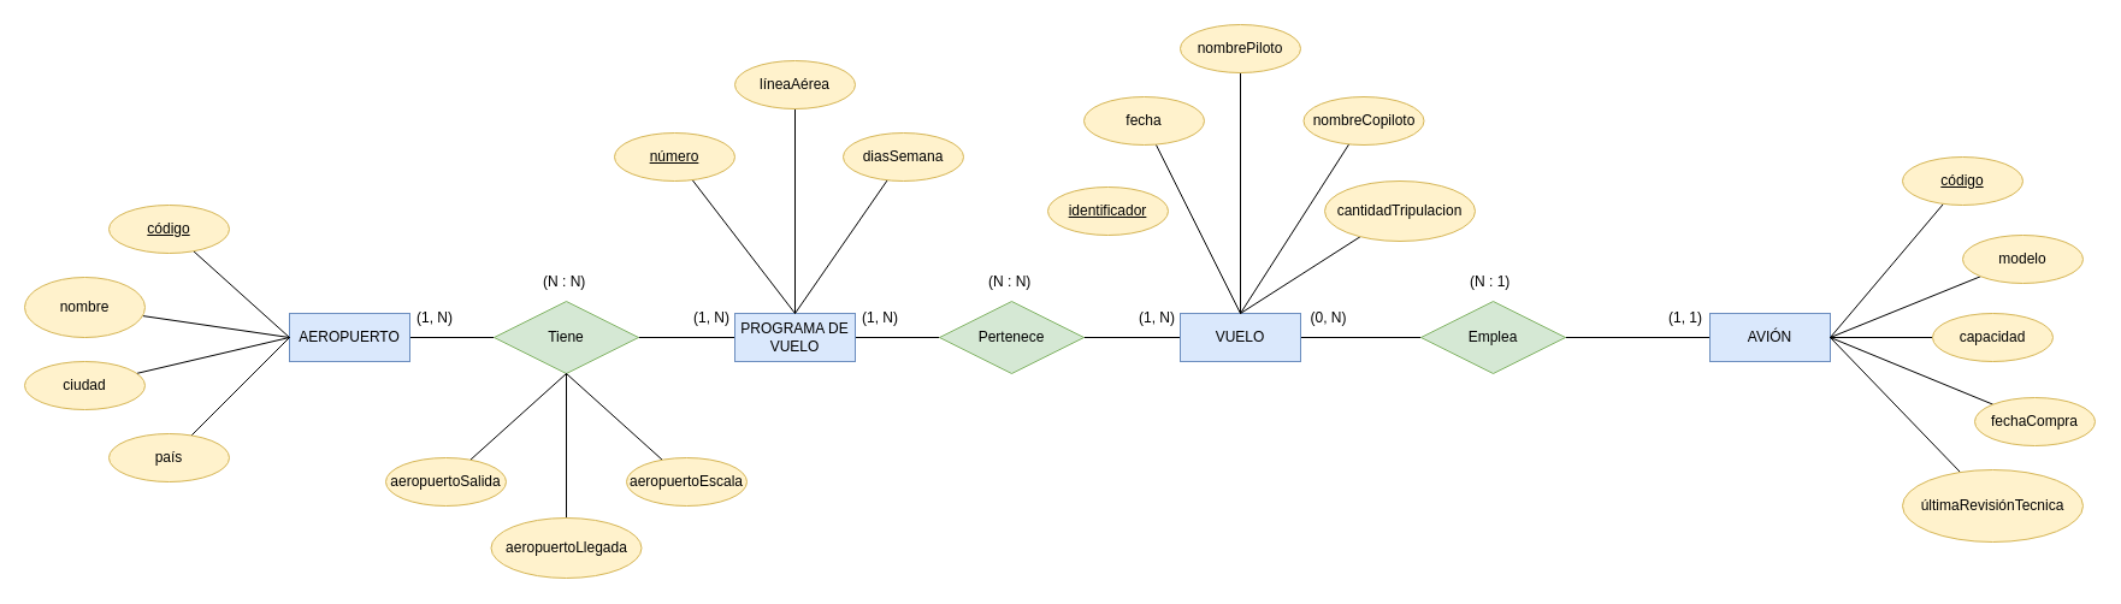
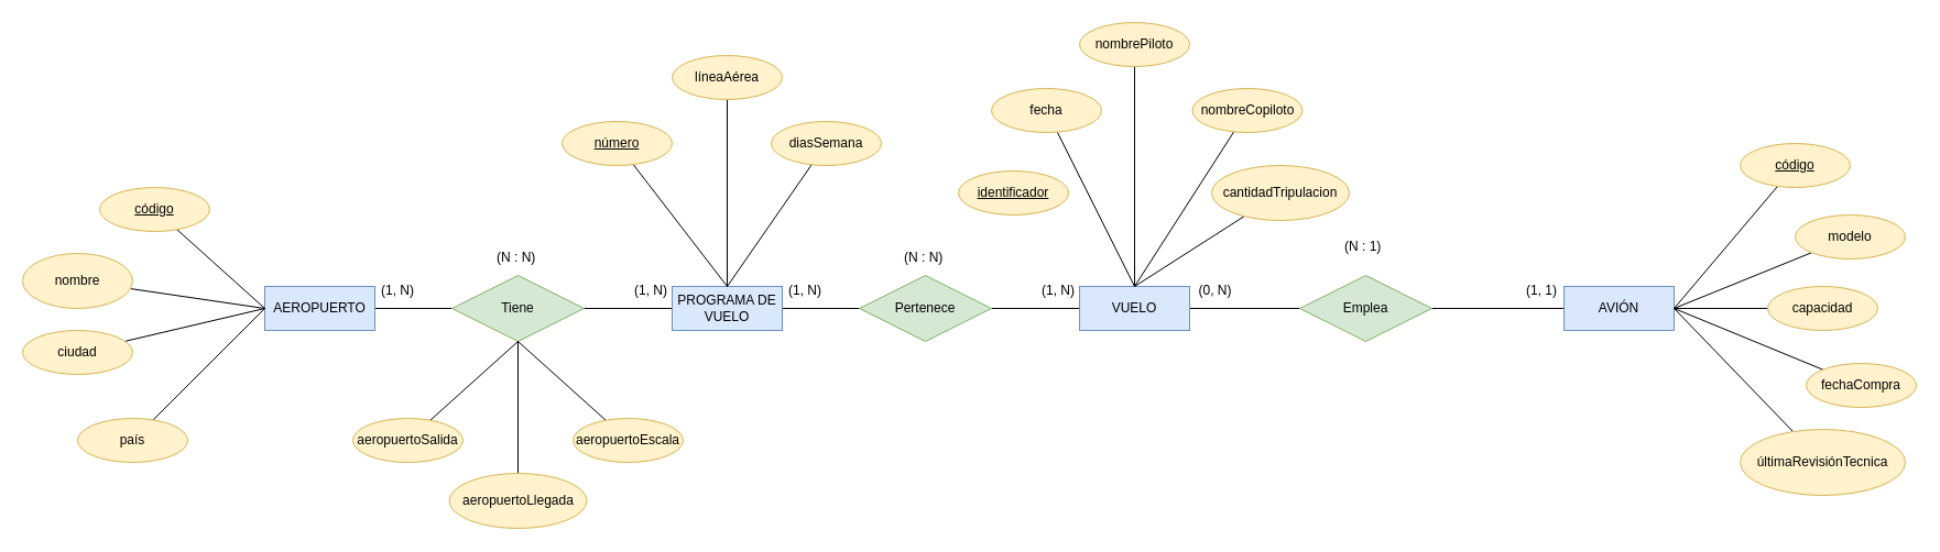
  <mxCell id="0" />
  <mxCell id="1" parent="0" />
  <mxCell id="2" style="rounded=0;orthogonalLoop=1;jettySize=auto;html=1;endArrow=none;endFill=0;" parent="1" source="3" target="5" edge="1"><mxGeometry relative="1" as="geometry"><mxPoint x="470" y="280" as="targetPoint" /></mxGeometry></mxCell>
  <mxCell id="3" value="AEROPUERTO" style="whiteSpace=wrap;html=1;align=center;fillColor=#dae8fc;strokeColor=#6c8ebf;" parent="1" vertex="1"><mxGeometry x="240" y="260" width="100" height="40" as="geometry" /></mxCell>
  <mxCell id="4" style="edgeStyle=none;rounded=0;orthogonalLoop=1;jettySize=auto;html=1;endArrow=none;endFill=0;" parent="1" source="5" target="7" edge="1"><mxGeometry relative="1" as="geometry"><mxPoint x="650" y="280" as="targetPoint" /></mxGeometry></mxCell>
  <mxCell id="5" value="Tiene" style="shape=rhombus;perimeter=rhombusPerimeter;whiteSpace=wrap;html=1;align=center;fillColor=#d5e8d4;strokeColor=#82b366;" parent="1" vertex="1"><mxGeometry x="410" y="250" width="120" height="60" as="geometry" /></mxCell>
  <mxCell id="6" style="edgeStyle=none;rounded=0;orthogonalLoop=1;jettySize=auto;html=1;endArrow=none;endFill=0;" parent="1" source="7" target="9" edge="1"><mxGeometry relative="1" as="geometry"><mxPoint x="840" y="280" as="targetPoint" /></mxGeometry></mxCell>
  <mxCell id="7" value="PROGRAMA DE VUELO" style="whiteSpace=wrap;html=1;align=center;fillColor=#dae8fc;strokeColor=#6c8ebf;" parent="1" vertex="1"><mxGeometry x="610" y="260" width="100" height="40" as="geometry" /></mxCell>
  <mxCell id="8" style="edgeStyle=none;rounded=0;orthogonalLoop=1;jettySize=auto;html=1;endArrow=none;endFill=0;" parent="1" source="9" target="11" edge="1"><mxGeometry relative="1" as="geometry"><mxPoint x="1030" y="280" as="targetPoint" /></mxGeometry></mxCell>
  <mxCell id="9" value="Pertenece" style="shape=rhombus;perimeter=rhombusPerimeter;whiteSpace=wrap;html=1;align=center;fillColor=#d5e8d4;strokeColor=#82b366;" parent="1" vertex="1"><mxGeometry x="780" y="250" width="120" height="60" as="geometry" /></mxCell>
  <mxCell id="10" style="edgeStyle=none;rounded=0;orthogonalLoop=1;jettySize=auto;html=1;endArrow=none;endFill=0;" parent="1" source="11" target="13" edge="1"><mxGeometry relative="1" as="geometry"><mxPoint x="1216.8" y="280" as="targetPoint" /></mxGeometry></mxCell>
  <mxCell id="11" value="VUELO" style="whiteSpace=wrap;html=1;align=center;fillColor=#dae8fc;strokeColor=#6c8ebf;" parent="1" vertex="1"><mxGeometry x="980" y="260" width="100" height="40" as="geometry" /></mxCell>
  <mxCell id="12" style="edgeStyle=none;rounded=0;orthogonalLoop=1;jettySize=auto;html=1;endArrow=none;endFill=0;" parent="1" source="13" target="14" edge="1"><mxGeometry relative="1" as="geometry"><mxPoint x="1540" y="280" as="targetPoint" /></mxGeometry></mxCell>
  <mxCell id="13" value="Emplea" style="shape=rhombus;perimeter=rhombusPerimeter;whiteSpace=wrap;html=1;align=center;fillColor=#d5e8d4;strokeColor=#82b366;" parent="1" vertex="1"><mxGeometry x="1180" y="250" width="120" height="60" as="geometry" /></mxCell>
  <mxCell id="14" value="AVIÓN" style="whiteSpace=wrap;html=1;align=center;fillColor=#dae8fc;strokeColor=#6c8ebf;" parent="1" vertex="1"><mxGeometry x="1420" y="260" width="100" height="40" as="geometry" /></mxCell>
  <mxCell id="15" style="edgeStyle=none;rounded=0;orthogonalLoop=1;jettySize=auto;html=1;entryX=0;entryY=0.5;entryDx=0;entryDy=0;endArrow=none;endFill=0;" parent="1" source="16" target="3" edge="1"><mxGeometry relative="1" as="geometry" /></mxCell>
  <mxCell id="16" value="código" style="ellipse;whiteSpace=wrap;html=1;align=center;fontStyle=4;fillColor=#fff2cc;strokeColor=#d6b656;" parent="1" vertex="1"><mxGeometry x="90" y="170" width="100" height="40" as="geometry" /></mxCell>
  <mxCell id="17" style="edgeStyle=none;rounded=0;orthogonalLoop=1;jettySize=auto;html=1;entryX=0;entryY=0.5;entryDx=0;entryDy=0;endArrow=none;endFill=0;" parent="1" source="18" target="3" edge="1"><mxGeometry relative="1" as="geometry" /></mxCell>
  <mxCell id="18" value="nombre" style="ellipse;whiteSpace=wrap;html=1;align=center;fillColor=#fff2cc;strokeColor=#d6b656;" parent="1" vertex="1"><mxGeometry x="20" y="230" width="100" height="50" as="geometry" /></mxCell>
  <mxCell id="19" style="edgeStyle=none;rounded=0;orthogonalLoop=1;jettySize=auto;html=1;entryX=0;entryY=0.5;entryDx=0;entryDy=0;endArrow=none;endFill=0;" parent="1" source="20" target="3" edge="1"><mxGeometry relative="1" as="geometry" /></mxCell>
  <mxCell id="20" value="ciudad" style="ellipse;whiteSpace=wrap;html=1;align=center;fillColor=#fff2cc;strokeColor=#d6b656;" parent="1" vertex="1"><mxGeometry x="20" y="300" width="100" height="40" as="geometry" /></mxCell>
  <mxCell id="21" style="edgeStyle=none;rounded=0;orthogonalLoop=1;jettySize=auto;html=1;entryX=0;entryY=0.5;entryDx=0;entryDy=0;endArrow=none;endFill=0;" parent="1" source="22" target="3" edge="1"><mxGeometry relative="1" as="geometry" /></mxCell>
- <mxCell id="22" value="país" style="ellipse;whiteSpace=wrap;html=1;align=center;fillColor=#fff2cc;strokeColor=#d6b656;" parent="1" vertex="1"><mxGeometry x="90" y="360" width="100" height="40" as="geometry" /></mxCell>
+ <mxCell id="22" value="país" style="ellipse;whiteSpace=wrap;html=1;align=center;fillColor=#fff2cc;strokeColor=#d6b656;" parent="1" vertex="1"><mxGeometry x="70" y="380" width="100" height="40" as="geometry" /></mxCell>
  <mxCell id="23" style="edgeStyle=none;rounded=0;orthogonalLoop=1;jettySize=auto;html=1;entryX=0.5;entryY=0;entryDx=0;entryDy=0;endArrow=none;endFill=0;" parent="1" source="24" target="7" edge="1"><mxGeometry relative="1" as="geometry" /></mxCell>
  <mxCell id="24" value="número" style="ellipse;whiteSpace=wrap;html=1;align=center;fontStyle=4;fillColor=#fff2cc;strokeColor=#d6b656;" parent="1" vertex="1"><mxGeometry x="510" y="110" width="100" height="40" as="geometry" /></mxCell>
  <mxCell id="25" style="edgeStyle=none;rounded=0;orthogonalLoop=1;jettySize=auto;html=1;entryX=0.5;entryY=0;entryDx=0;entryDy=0;endArrow=none;endFill=0;" parent="1" source="26" target="7" edge="1"><mxGeometry relative="1" as="geometry" /></mxCell>
  <mxCell id="26" value="líneaAérea" style="ellipse;whiteSpace=wrap;html=1;align=center;fillColor=#fff2cc;strokeColor=#d6b656;" parent="1" vertex="1"><mxGeometry x="610" y="50" width="100" height="40" as="geometry" /></mxCell>
  <mxCell id="27" style="edgeStyle=none;rounded=0;orthogonalLoop=1;jettySize=auto;html=1;entryX=0.5;entryY=0;entryDx=0;entryDy=0;endArrow=none;endFill=0;" parent="1" source="28" target="7" edge="1"><mxGeometry relative="1" as="geometry" /></mxCell>
  <mxCell id="28" value="diasSemana" style="ellipse;whiteSpace=wrap;html=1;align=center;fillColor=#fff2cc;strokeColor=#d6b656;" parent="1" vertex="1"><mxGeometry x="700" y="110" width="100" height="40" as="geometry" /></mxCell>
  <mxCell id="29" style="edgeStyle=none;rounded=0;orthogonalLoop=1;jettySize=auto;html=1;entryX=0.5;entryY=1;entryDx=0;entryDy=0;endArrow=none;endFill=0;" parent="1" source="30" target="5" edge="1"><mxGeometry relative="1" as="geometry" /></mxCell>
  <mxCell id="30" value="aeropuertoSalida&lt;span style=&quot;color: rgba(0 , 0 , 0 , 0) ; font-family: monospace ; font-size: 0px&quot;&gt;%3CmxGraphModel%3E%3Croot%3E%3CmxCell%20id%3D%220%22%2F%3E%3CmxCell%20id%3D%221%22%20parent%3D%220%22%2F%3E%3CmxCell%20id%3D%222%22%20value%3D%22Attribute%22%20style%3D%22ellipse%3BwhiteSpace%3Dwrap%3Bhtml%3D1%3Balign%3Dcenter%3B%22%20vertex%3D%221%22%20parent%3D%221%22%3E%3CmxGeometry%20x%3D%22310%22%20y%3D%2260%22%20width%3D%22100%22%20height%3D%2240%22%20as%3D%22geometry%22%2F%3E%3C%2FmxCell%3E%3C%2Froot%3E%3C%2FmxGraphModel%3E&lt;/span&gt;&lt;span style=&quot;color: rgba(0 , 0 , 0 , 0) ; font-family: monospace ; font-size: 0px&quot;&gt;%3CmxGraphModel%3E%3Croot%3E%3CmxCell%20id%3D%220%22%2F%3E%3CmxCell%20id%3D%221%22%20parent%3D%220%22%2F%3E%3CmxCell%20id%3D%222%22%20value%3D%22Attribute%22%20style%3D%22ellipse%3BwhiteSpace%3Dwrap%3Bhtml%3D1%3Balign%3Dcenter%3B%22%20vertex%3D%221%22%20parent%3D%221%22%3E%3CmxGeometry%20x%3D%22310%22%20y%3D%2260%22%20width%3D%22100%22%20height%3D%2240%22%20as%3D%22geometry%22%2F%3E%3C%2FmxCell%3E%3C%2Froot%3E%3C%2FmxGraphModel%3E&lt;/span&gt;" style="ellipse;whiteSpace=wrap;html=1;align=center;fillColor=#fff2cc;strokeColor=#d6b656;" parent="1" vertex="1"><mxGeometry y="380" width="100" height="40" as="geometry" x="320" /></mxCell>
  <mxCell id="31" style="edgeStyle=none;rounded=0;orthogonalLoop=1;jettySize=auto;html=1;entryX=0.5;entryY=1;entryDx=0;entryDy=0;endArrow=none;endFill=0;" parent="1" source="32" target="5" edge="1"><mxGeometry relative="1" as="geometry" /></mxCell>
  <mxCell id="32" value="aeropuertoLlegada&lt;span style=&quot;color: rgba(0 , 0 , 0 , 0) ; font-family: monospace ; font-size: 0px&quot;&gt;3CmxGraphModel%3E%3Croot%3E%3CmxCell%20id%3D%220%22%2F%3E%3CmxCell%20id%3D%221%22%20parent%3D%220%22%2F%3E%3CmxCell%20id%3D%222%22%20value%3D%22Attribute%22%20style%3D%22ellipse%3BwhiteSpace%3Dwrap%3Bhtml%3D1%3Balign%3Dcenter%3B%22%20vertex%3D%221%22%20parent%3D%221%22%3E%3CmxGeometry%20x%3D%22310%22%20y%3D%2260%22%20width%3D%22100%22%20height%3D%2240%22%20as%3D%22geometry%22%2F%3E%3C%2FmxCell%3E%3C%2Froot%3E%3C%2FmxGraphModel%3E&lt;/span&gt;&lt;span style=&quot;color: rgba(0 , 0 , 0 , 0) ; font-family: monospace ; font-size: 0px&quot;&gt;%3CmxGraphModel%3E%3Croot%3E%3CmxCell%20id%3D%220%22%2F%3E%3CmxCell%20id%3D%221%22%20parent%3D%220%22%2F%3E%3CmxCell%20id%3D%222%22%20value%3D%22Attribute%22%20style%3D%22ellipse%3BwhiteSpace%3Dwrap%3Bhtml%3D1%3Balign%3Dcenter%3B%22%20vertex%3D%221%22%20parent%3D%221%22%3E%3CmxGeometry%20x%3D%22310%22%20y%3D%2260%22%20width%3D%22100%22%20height%3D%2240%22%20as%3D%22geometry%22%2F%3E%3C%2FmxCell%3E%3C%2Froot%3E%3C%2FmxGraphModel%3E&lt;/span&gt;" style="ellipse;whiteSpace=wrap;html=1;align=center;fillColor=#fff2cc;strokeColor=#d6b656;" parent="1" vertex="1"><mxGeometry x="407.5" y="430" width="125" height="50" as="geometry" /></mxCell>
  <mxCell id="33" style="edgeStyle=none;rounded=0;orthogonalLoop=1;jettySize=auto;html=1;entryX=0.5;entryY=1;entryDx=0;entryDy=0;endArrow=none;endFill=0;" parent="1" source="34" target="5" edge="1"><mxGeometry relative="1" as="geometry" /></mxCell>
  <mxCell id="34" value="aeropuertoEscala&lt;span style=&quot;color: rgba(0 , 0 , 0 , 0) ; font-family: monospace ; font-size: 0px&quot;&gt;3CmxGraphModel%3E%3Croot%3E%3CmxCell%20id%3D%220%22%2F%3E%3CmxCell%20id%3D%221%22%20parent%3D%220%22%2F%3E%3CmxCell%20id%3D%222%22%20value%3D%22Attribute%22%20style%3D%22ellipse%3BwhiteSpace%3Dwrap%3Bhtml%3D1%3Balign%3Dcenter%3B%22%20vertex%3D%221%22%20parent%3D%221%22%3E%3CmxGeometry%20x%3D%22310%22%20y%3D%2260%22%20width%3D%22100%22%20height%3D%2240%22%20as%3D%22geometry%22%2F%3E%3C%2FmxCell%3E%3C%2Froot%3E%3C%2FmxGraphModel%3E&lt;/span&gt;&lt;span style=&quot;color: rgba(0 , 0 , 0 , 0) ; font-family: monospace ; font-size: 0px&quot;&gt;%3CmxGraphModel%3E%3Croot%3E%3CmxCell%20id%3D%220%22%2F%3E%3CmxCell%20id%3D%221%22%20parent%3D%220%22%2F%3E%3CmxCell%20id%3D%222%22%20value%3D%22Attribute%22%20style%3D%22ellipse%3BwhiteSpace%3Dwrap%3Bhtml%3D1%3Balign%3Dcenter%3B%22%20vertex%3D%221%22%20parent%3D%221%22%3E%3CmxGeometry%20x%3D%22310%22%20y%3D%2260%22%20width%3D%22100%22%20height%3D%2240%22%20as%3D%22geometry%22%2F%3E%3C%2FmxCell%3E%3C%2Froot%3E%3C%2FmxGraphModel%3E&lt;/span&gt;" style="ellipse;whiteSpace=wrap;html=1;align=center;fillColor=#fff2cc;strokeColor=#d6b656;" parent="1" vertex="1"><mxGeometry x="520" y="380" width="100" height="40" as="geometry" /></mxCell>
  <mxCell id="35" value="identificador" style="ellipse;whiteSpace=wrap;html=1;align=center;fontStyle=4;fillColor=#fff2cc;strokeColor=#d6b656;" parent="1" vertex="1"><mxGeometry x="870" y="155" width="100" height="40" as="geometry" /></mxCell>
  <mxCell id="36" style="edgeStyle=none;rounded=0;orthogonalLoop=1;jettySize=auto;html=1;entryX=0.5;entryY=0;entryDx=0;entryDy=0;endArrow=none;endFill=0;" parent="1" source="37" target="11" edge="1"><mxGeometry relative="1" as="geometry" /></mxCell>
  <mxCell id="37" value="fecha" style="ellipse;whiteSpace=wrap;html=1;align=center;fillColor=#fff2cc;strokeColor=#d6b656;" parent="1" vertex="1"><mxGeometry x="900" y="80" width="100" height="40" as="geometry" /></mxCell>
  <mxCell id="38" style="edgeStyle=none;rounded=0;orthogonalLoop=1;jettySize=auto;html=1;entryX=0.5;entryY=0;entryDx=0;entryDy=0;endArrow=none;endFill=0;" parent="1" source="39" target="11" edge="1"><mxGeometry relative="1" as="geometry" /></mxCell>
  <mxCell id="39" value="nombrePiloto" style="ellipse;whiteSpace=wrap;html=1;align=center;fillColor=#fff2cc;strokeColor=#d6b656;" parent="1" vertex="1"><mxGeometry x="980" y="20" width="100" height="40" as="geometry" /></mxCell>
  <mxCell id="40" style="edgeStyle=none;rounded=0;orthogonalLoop=1;jettySize=auto;html=1;entryX=0.5;entryY=0;entryDx=0;entryDy=0;endArrow=none;endFill=0;" parent="1" source="41" target="11" edge="1"><mxGeometry relative="1" as="geometry" /></mxCell>
  <mxCell id="41" value="nombreCopiloto" style="ellipse;whiteSpace=wrap;html=1;align=center;fillColor=#fff2cc;strokeColor=#d6b656;" parent="1" vertex="1"><mxGeometry x="1082.5" y="80" width="100" height="40" as="geometry" /></mxCell>
  <mxCell id="42" style="edgeStyle=none;rounded=0;orthogonalLoop=1;jettySize=auto;html=1;entryX=0.5;entryY=0;entryDx=0;entryDy=0;endArrow=none;endFill=0;" parent="1" source="43" target="11" edge="1"><mxGeometry relative="1" as="geometry" /></mxCell>
  <mxCell id="43" value="cantidadTripulacion" style="ellipse;whiteSpace=wrap;html=1;align=center;fillColor=#fff2cc;strokeColor=#d6b656;" parent="1" vertex="1"><mxGeometry x="1100" y="150" width="125" height="50" as="geometry" /></mxCell>
  <mxCell id="44" style="edgeStyle=none;rounded=0;orthogonalLoop=1;jettySize=auto;html=1;entryX=1;entryY=0.5;entryDx=0;entryDy=0;endArrow=none;endFill=0;" parent="1" source="45" target="14" edge="1"><mxGeometry relative="1" as="geometry" /></mxCell>
  <mxCell id="45" value="código" style="ellipse;whiteSpace=wrap;html=1;align=center;fontStyle=4;fillColor=#fff2cc;strokeColor=#d6b656;" parent="1" vertex="1"><mxGeometry x="1580" y="130" width="100" height="40" as="geometry" /></mxCell>
  <mxCell id="46" style="edgeStyle=none;rounded=0;orthogonalLoop=1;jettySize=auto;html=1;entryX=1;entryY=0.5;entryDx=0;entryDy=0;endArrow=none;endFill=0;" parent="1" source="47" target="14" edge="1"><mxGeometry relative="1" as="geometry" /></mxCell>
  <mxCell id="47" value="modelo" style="ellipse;whiteSpace=wrap;html=1;align=center;fillColor=#fff2cc;strokeColor=#d6b656;" parent="1" vertex="1"><mxGeometry x="1630" y="195" width="100" height="40" as="geometry" /></mxCell>
  <mxCell id="48" style="edgeStyle=none;rounded=0;orthogonalLoop=1;jettySize=auto;html=1;entryX=1;entryY=0.5;entryDx=0;entryDy=0;endArrow=none;endFill=0;" parent="1" source="49" target="14" edge="1"><mxGeometry relative="1" as="geometry" /></mxCell>
  <mxCell id="49" value="capacidad" style="ellipse;whiteSpace=wrap;html=1;align=center;fillColor=#fff2cc;strokeColor=#d6b656;" parent="1" vertex="1"><mxGeometry x="1605" y="260" width="100" height="40" as="geometry" /></mxCell>
  <mxCell id="50" style="edgeStyle=none;rounded=0;orthogonalLoop=1;jettySize=auto;html=1;entryX=1;entryY=0.5;entryDx=0;entryDy=0;endArrow=none;endFill=0;" parent="1" source="51" target="14" edge="1"><mxGeometry relative="1" as="geometry" /></mxCell>
  <mxCell id="51" value="fechaCompra" style="ellipse;whiteSpace=wrap;html=1;align=center;fillColor=#fff2cc;strokeColor=#d6b656;" parent="1" vertex="1"><mxGeometry x="1640" y="330" width="100" height="40" as="geometry" /></mxCell>
  <mxCell id="52" style="edgeStyle=none;rounded=0;orthogonalLoop=1;jettySize=auto;html=1;entryX=1;entryY=0.5;entryDx=0;entryDy=0;endArrow=none;endFill=0;" parent="1" source="53" target="14" edge="1"><mxGeometry relative="1" as="geometry" /></mxCell>
  <mxCell id="53" value="últimaRevisiónTecnica" style="ellipse;whiteSpace=wrap;html=1;align=center;fillColor=#fff2cc;strokeColor=#d6b656;" parent="1" vertex="1"><mxGeometry x="1580" y="390" width="150" height="60" as="geometry" /></mxCell>
  <mxCell id="54" value="(1, N)" style="text;strokeColor=none;fillColor=none;spacingLeft=4;spacingRight=4;overflow=hidden;rotatable=0;points=[[0,0.5],[1,0.5]];portConstraint=eastwest;fontSize=12;" parent="1" vertex="1"><mxGeometry x="340" y="250" width="40" height="30" as="geometry" /></mxCell>
  <mxCell id="55" value="(1, N)" style="text;strokeColor=none;fillColor=none;spacingLeft=4;spacingRight=4;overflow=hidden;rotatable=0;points=[[0,0.5],[1,0.5]];portConstraint=eastwest;fontSize=12;" parent="1" vertex="1"><mxGeometry x="570" y="250" width="40" height="30" as="geometry" /></mxCell>
  <mxCell id="56" value="(N : N)" style="text;strokeColor=none;fillColor=none;spacingLeft=4;spacingRight=4;overflow=hidden;rotatable=0;points=[[0,0.5],[1,0.5]];portConstraint=eastwest;fontSize=12;" parent="1" vertex="1"><mxGeometry x="445" y="220" width="50" height="30" as="geometry" /></mxCell>
  <mxCell id="57" value="(1, N)" style="text;strokeColor=none;fillColor=none;spacingLeft=4;spacingRight=4;overflow=hidden;rotatable=0;points=[[0,0.5],[1,0.5]];portConstraint=eastwest;fontSize=12;" parent="1" vertex="1"><mxGeometry x="710" y="250" width="40" height="30" as="geometry" /></mxCell>
  <mxCell id="58" value="(1, N)" style="text;strokeColor=none;fillColor=none;spacingLeft=4;spacingRight=4;overflow=hidden;rotatable=0;points=[[0,0.5],[1,0.5]];portConstraint=eastwest;fontSize=12;" parent="1" vertex="1"><mxGeometry x="940" y="250" width="40" height="30" as="geometry" /></mxCell>
  <mxCell id="59" value="(N : N)" style="text;strokeColor=none;fillColor=none;spacingLeft=4;spacingRight=4;overflow=hidden;rotatable=0;points=[[0,0.5],[1,0.5]];portConstraint=eastwest;fontSize=12;" parent="1" vertex="1"><mxGeometry x="815" y="220" width="50" height="30" as="geometry" /></mxCell>
  <mxCell id="60" value="(1, 1)" style="text;strokeColor=none;fillColor=none;spacingLeft=4;spacingRight=4;overflow=hidden;rotatable=0;points=[[0,0.5],[1,0.5]];portConstraint=eastwest;fontSize=12;" parent="1" vertex="1"><mxGeometry x="1380" y="250" width="40" height="30" as="geometry" /></mxCell>
  <mxCell id="61" value="(0, N)" style="text;strokeColor=none;fillColor=none;spacingLeft=4;spacingRight=4;overflow=hidden;rotatable=0;points=[[0,0.5],[1,0.5]];portConstraint=eastwest;fontSize=12;" parent="1" vertex="1"><mxGeometry x="1082.5" y="250" width="40" height="30" as="geometry" /></mxCell>
- <mxCell id="62" value="(N : 1)" style="text;strokeColor=none;fillColor=none;spacingLeft=4;spacingRight=4;overflow=hidden;rotatable=0;points=[[0,0.5],[1,0.5]];portConstraint=eastwest;fontSize=12;" parent="1" vertex="1"><mxGeometry x="1215" y="220" width="50" height="30" as="geometry" /></mxCell>
+ <mxCell id="62" value="(N : 1)" style="text;strokeColor=none;fillColor=none;spacingLeft=4;spacingRight=4;overflow=hidden;rotatable=0;points=[[0,0.5],[1,0.5]];portConstraint=eastwest;fontSize=12;" parent="1" vertex="1"><mxGeometry x="1215" y="210" width="50" height="30" as="geometry" /></mxCell>
